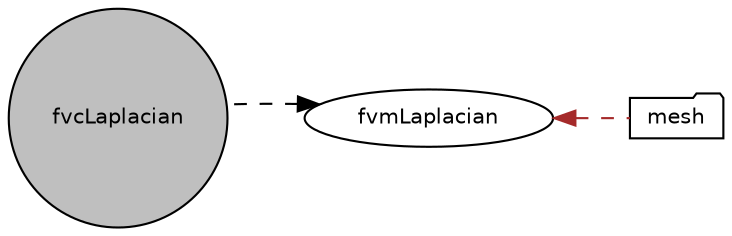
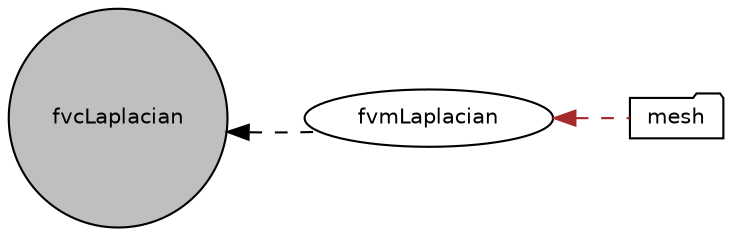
  digraph {
    rankdir=LR
    node [color=black fontname=Helvetica fontsize=10]
    edge [dir=back fontname=Helvetica fontsize=10 labelfontname=Helvetica labelfontsize=10 style=dashed]
    n1 [fillcolor=grey75 fontcolor=black height=0.2 label=fvcLaplacian shape=circle style=filled width=0.4]
    n2 [height=0.2 label=fvmLaplacian shape=ellipse width=0.4]
    n3 [height=0.2 label=mesh shape=folder width=0.4]
-   n2 -> n1 [color=black]
+   n1 -> n2 [color=black]
    n2 -> n3 [color=brown]
  }
